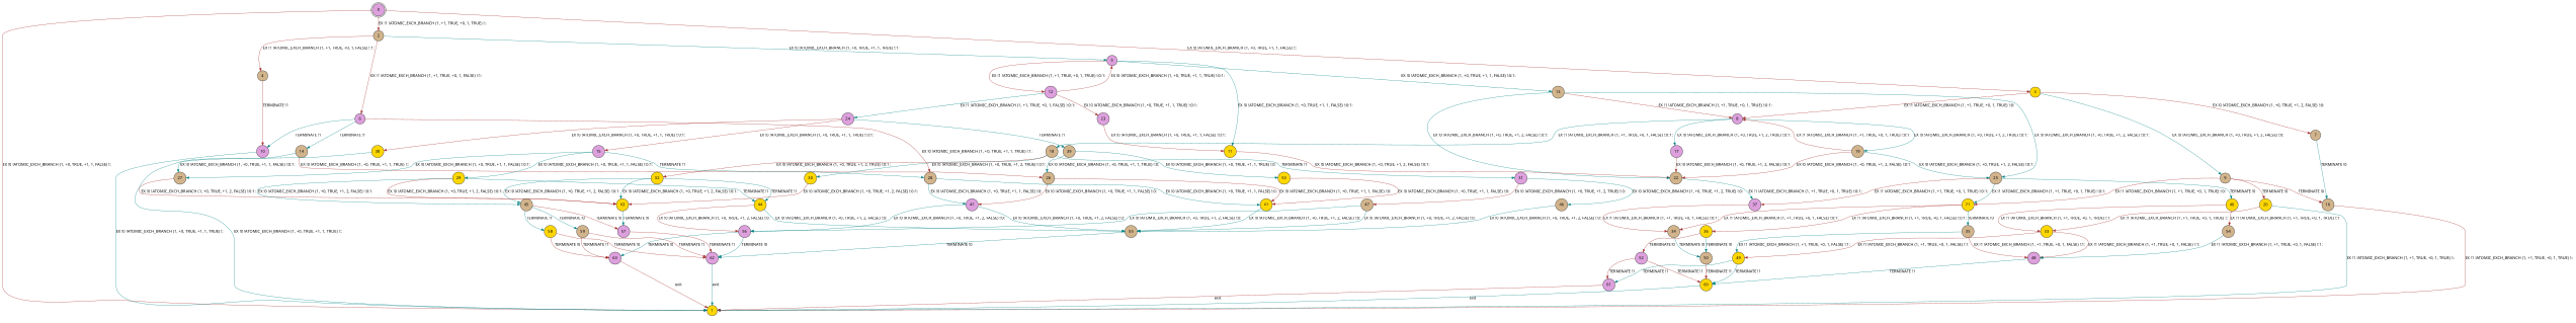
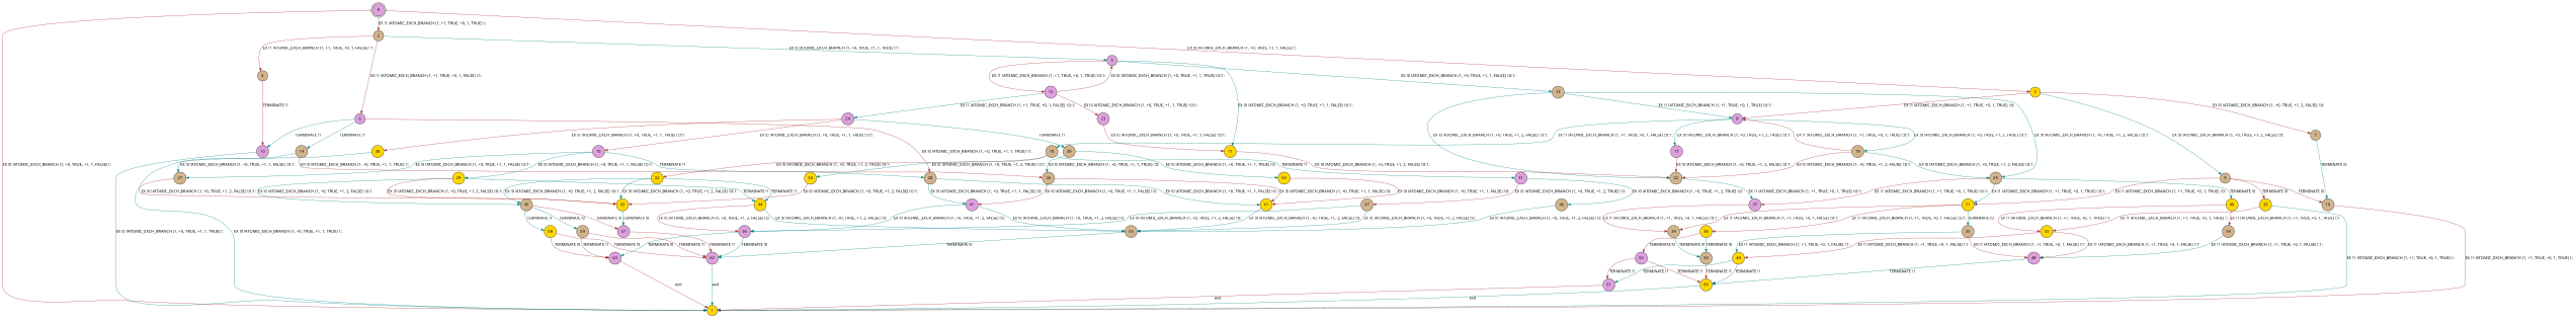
  digraph {
    fontname="Noto Sans"
    node [fillcolor=tan fontname="Noto Sans" shape=circle style=filled]
    edge [color=teal fontname="Noto Sans"]
    0 [fillcolor=plum peripheries=2]
    1 [fillcolor=gold]
    2
    3 [fillcolor=gold]
    4
    5 [fillcolor=plum]
    6 [fillcolor=plum]
    7
    8 [fillcolor=plum]
    9
    10 [fillcolor=plum]
    11 [fillcolor=gold]
    12 [fillcolor=plum]
    13
    14
    28
    16
    17 [fillcolor=plum]
    18
    19
    20 [fillcolor=gold]
    21 [fillcolor=gold]
    22
    23 [fillcolor=plum]
    24 [fillcolor=plum]
    25
    26
    15 [fillcolor=plum]
    27
    29 [fillcolor=gold]
    30 [fillcolor=gold]
    31 [fillcolor=plum]
    32 [fillcolor=gold]
    33 [fillcolor=gold]
    34
    35
    36 [fillcolor=gold]
    37 [fillcolor=plum]
    38 [fillcolor=gold]
    39
    40 [fillcolor=gold]
    41 [fillcolor=gold]
    42 [fillcolor=plum]
    43 [fillcolor=gold]
    44 [fillcolor=gold]
    45
    46
    47
    48 [fillcolor=plum]
    49 [fillcolor=gold]
    50
    52 [fillcolor=plum]
    53 [fillcolor=gold]
    54
    55
    56 [fillcolor=plum]
    57 [fillcolor=plum]
    58 [fillcolor=gold]
    59
    60 [fillcolor=gold]
    61 [fillcolor=plum]
    62 [fillcolor=plum]
    63 [fillcolor=plum]
    0 -> 1 [color=brown label="EX !0 !ATOMIC_EXCH_BRANCH (1, +0, TRUE, +1, 1, FALSE) !::"]
    0 -> 2 [color=brown label="EX !1 !ATOMIC_EXCH_BRANCH (1, +1, TRUE, +0, 1, TRUE) !::"]
    0 -> 3 [color=brown label="EX !0 !ATOMIC_EXCH_BRANCH (1, +0, TRUE, +1, 1, FALSE) !::"]
    2 -> 4 [color=brown label="EX !1 !ATOMIC_EXCH_BRANCH (1, +1, TRUE, +0, 1, FALSE) !:1:"]
    2 -> 5 [label="EX !0 !ATOMIC_EXCH_BRANCH (1, +0, TRUE, +1, 1, TRUE) !:1:"]
    2 -> 6 [color=brown label="EX !1 !ATOMIC_EXCH_BRANCH (1, +1, TRUE, +0, 1, FALSE) !:1:"]
    3 -> 7 [color=brown label="EX !0 !ATOMIC_EXCH_BRANCH (1, +0, TRUE, +1, 2, FALSE) !:0:"]
    3 -> 8 [color=brown label="EX !1 !ATOMIC_EXCH_BRANCH (1, +1, TRUE, +0, 1, TRUE) !:0:"]
    3 -> 9 [label="EX !0 !ATOMIC_EXCH_BRANCH (1, +0, TRUE, +1, 2, FALSE) !:0:"]
    4 -> 10 [color=brown label="TERMINATE !1"]
    5 -> 11 [label="EX !0 !ATOMIC_EXCH_BRANCH (1, +0, TRUE, +1, 1, FALSE) !:0:1:"]
    5 -> 12 [color=brown label="EX !1 !ATOMIC_EXCH_BRANCH (1, +1, TRUE, +0, 1, TRUE) !:0:1:"]
    5 -> 13 [label="EX !0 !ATOMIC_EXCH_BRANCH (1, +0, TRUE, +1, 1, FALSE) !:0:1:"]
    6 -> 10 [label="TERMINATE !1"]
    6 -> 14 [label="TERMINATE !1"]
    6 -> 28 [color=brown label="EX !0 !ATOMIC_EXCH_BRANCH (1, +0, TRUE, +1, 1, TRUE) !:1:"]
    7 -> 16 [label="TERMINATE !0"]
    8 -> 17 [label="EX !0 !ATOMIC_EXCH_BRANCH (1, +0, TRUE, +1, 2, TRUE) !:0:1:"]
    8 -> 18 [label="EX !1 !ATOMIC_EXCH_BRANCH (1, +1, TRUE, +0, 1, FALSE) !:0:1:"]
    8 -> 19 [label="EX !0 !ATOMIC_EXCH_BRANCH (1, +0, TRUE, +1, 2, TRUE) !:0:1:"]
    9 -> 16 [color=brown label="TERMINATE !0"]
    9 -> 20 [color=brown label="TERMINATE !0"]
    9 -> 21 [color=brown label="EX !1 !ATOMIC_EXCH_BRANCH (1, +1, TRUE, +0, 1, TRUE) !:0:"]
    10 -> 1 [label="EX !0 !ATOMIC_EXCH_BRANCH (1, +0, TRUE, +1, 1, TRUE) !::"]
    11 -> 22 [color=brown label="EX !0 !ATOMIC_EXCH_BRANCH (1, +0, TRUE, +1, 2, FALSE) !:0:1:"]
    12 -> 5 [color=brown label="EX !0 !ATOMIC_EXCH_BRANCH (1, +0, TRUE, +1, 1, TRUE) !:0:1:"]
    12 -> 23 [color=brown label="EX !0 !ATOMIC_EXCH_BRANCH (1, +0, TRUE, +1, 1, TRUE) !:0:1:"]
    12 -> 24 [label="EX !1 !ATOMIC_EXCH_BRANCH (1, +1, TRUE, +0, 1, FALSE) !:0:1:"]
-   13 -> 8 [color=brown label="EX !1 !ATOMIC_EXCH_BRANCH (1, +1, TRUE, +0, 1, TRUE) !:0:1:"]
+   13 -> 8 [label="EX !1 !ATOMIC_EXCH_BRANCH (1, +1, TRUE, +0, 1, TRUE) !:0:1:"]
    13 -> 22 [label="EX !0 !ATOMIC_EXCH_BRANCH (1, +0, TRUE, +1, 2, FALSE) !:0:1:"]
    13 -> 25 [label="EX !0 !ATOMIC_EXCH_BRANCH (1, +0, TRUE, +1, 2, FALSE) !:0:1:"]
    14 -> 1 [label="EX !0 !ATOMIC_EXCH_BRANCH (1, +0, TRUE, +1, 1, TRUE) !::"]
    14 -> 26 [color=brown label="EX !0 !ATOMIC_EXCH_BRANCH (1, +0, TRUE, +1, 1, TRUE) !::"]
    28 -> 41 [label="EX !0 !ATOMIC_EXCH_BRANCH (1, +0, TRUE, +1, 1, FALSE) !:0:"]
    28 -> 42 [label="EX !0 !ATOMIC_EXCH_BRANCH (1, +0, TRUE, +1, 1, FALSE) !:0:"]
    16 -> 1 [color=brown label="EX !1 !ATOMIC_EXCH_BRANCH (1, +1, TRUE, +0, 1, TRUE) !::"]
    17 -> 22 [color=brown label="EX !0 !ATOMIC_EXCH_BRANCH (1, +0, TRUE, +1, 2, FALSE) !:0:1:"]
    18 -> 30 [label="EX !0 !ATOMIC_EXCH_BRANCH (1, +0, TRUE, +1, 2, TRUE) !:0:1:"]
    18 -> 31 [label="TERMINATE !1"]
    18 -> 32 [color=brown label="EX !0 !ATOMIC_EXCH_BRANCH (1, +0, TRUE, +1, 2, TRUE) !:0:1:"]
    19 -> 8 [color=brown label="EX !1 !ATOMIC_EXCH_BRANCH (1, +1, TRUE, +0, 1, TRUE) !:0:1:"]
    19 -> 22 [color=brown label="EX !0 !ATOMIC_EXCH_BRANCH (1, +0, TRUE, +1, 2, FALSE) !:0:1:"]
    19 -> 25 [label="EX !0 !ATOMIC_EXCH_BRANCH (1, +0, TRUE, +1, 2, FALSE) !:0:1:"]
    20 -> 1 [label="EX !1 !ATOMIC_EXCH_BRANCH (1, +1, TRUE, +0, 1, TRUE) !::"]
    20 -> 33 [color=brown label="EX !1 !ATOMIC_EXCH_BRANCH (1, +1, TRUE, +0, 1, TRUE) !::"]
    21 -> 34 [color=brown label="EX !1 !ATOMIC_EXCH_BRANCH (1, +1, TRUE, +0, 1, FALSE) !:0:1:"]
    21 -> 35 [label="TERMINATE !0"]
    21 -> 36 [color=brown label="EX !1 !ATOMIC_EXCH_BRANCH (1, +1, TRUE, +0, 1, FALSE) !:0:1:"]
    22 -> 37 [label="EX !1 !ATOMIC_EXCH_BRANCH (1, +1, TRUE, +0, 1, TRUE) !:0:1:"]
    23 -> 11 [color=brown label="EX !0 !ATOMIC_EXCH_BRANCH (1, +0, TRUE, +1, 1, FALSE) !:0:1:"]
    24 -> 15 [color=brown label="EX !0 !ATOMIC_EXCH_BRANCH (1, +0, TRUE, +1, 1, TRUE) !:0:1:"]
    24 -> 38 [color=brown label="EX !0 !ATOMIC_EXCH_BRANCH (1, +0, TRUE, +1, 1, TRUE) !:0:1:"]
    24 -> 39 [label="TERMINATE !1"]
    25 -> 21 [label="EX !1 !ATOMIC_EXCH_BRANCH (1, +1, TRUE, +0, 1, TRUE) !:0:1:"]
    25 -> 37 [color=brown label="EX !1 !ATOMIC_EXCH_BRANCH (1, +1, TRUE, +0, 1, TRUE) !:0:1:"]
    25 -> 40 [label="TERMINATE !0"]
    26 -> 41 [color=brown label="EX !0 !ATOMIC_EXCH_BRANCH (1, +0, TRUE, +1, 1, FALSE) !:0:"]
    26 -> 42 [color=brown label="EX !0 !ATOMIC_EXCH_BRANCH (1, +0, TRUE, +1, 1, FALSE) !:0:"]
    15 -> 28 [label="TERMINATE !1"]
    15 -> 27 [label="EX !0 !ATOMIC_EXCH_BRANCH (1, +0, TRUE, +1, 1, FALSE) !:0:1:"]
    15 -> 29 [label="EX !0 !ATOMIC_EXCH_BRANCH (1, +0, TRUE, +1, 1, FALSE) !:0:1:"]
    27 -> 43 [color=brown label="EX !0 !ATOMIC_EXCH_BRANCH (1, +0, TRUE, +1, 2, FALSE) !:0:1:"]
    29 -> 43 [color=brown label="EX !0 !ATOMIC_EXCH_BRANCH (1, +0, TRUE, +1, 2, FALSE) !:0:1:"]
    29 -> 44 [label="TERMINATE !1"]
    29 -> 45 [label="EX !0 !ATOMIC_EXCH_BRANCH (1, +0, TRUE, +1, 2, FALSE) !:0:1:"]
    30 -> 43 [color=brown label="EX !0 !ATOMIC_EXCH_BRANCH (1, +0, TRUE, +1, 2, FALSE) !:0:1:"]
    31 -> 46 [label="EX !0 !ATOMIC_EXCH_BRANCH (1, +0, TRUE, +1, 2, TRUE) !:0:"]
    31 -> 47 [color=brown label="EX !0 !ATOMIC_EXCH_BRANCH (1, +0, TRUE, +1, 2, TRUE) !:0:"]
    32 -> 43 [label="EX !0 !ATOMIC_EXCH_BRANCH (1, +0, TRUE, +1, 2, FALSE) !:0:1:"]
    32 -> 44 [label="TERMINATE !1"]
    32 -> 45 [label="EX !0 !ATOMIC_EXCH_BRANCH (1, +0, TRUE, +1, 2, FALSE) !:0:1:"]
    33 -> 48 [color=brown label="EX !1 !ATOMIC_EXCH_BRANCH (1, +1, TRUE, +0, 1, FALSE) !:1:"]
    33 -> 49 [color=brown label="EX !1 !ATOMIC_EXCH_BRANCH (1, +1, TRUE, +0, 1, FALSE) !:1:"]
    34 -> 50 [label="TERMINATE !0"]
    35 -> 48 [color=brown label="EX !1 !ATOMIC_EXCH_BRANCH (1, +1, TRUE, +0, 1, FALSE) !:1:"]
    35 -> 49 [label="EX !1 !ATOMIC_EXCH_BRANCH (1, +1, TRUE, +0, 1, FALSE) !:1:"]
    36 -> 50 [label="TERMINATE !0"]
    36 -> 52 [color=brown label="TERMINATE !0"]
    37 -> 34 [color=brown label="EX !1 !ATOMIC_EXCH_BRANCH (1, +1, TRUE, +0, 1, FALSE) !:0:1:"]
    38 -> 27 [label="EX !0 !ATOMIC_EXCH_BRANCH (1, +0, TRUE, +1, 1, FALSE) !:0:1:"]
    39 -> 26 [label="EX !0 !ATOMIC_EXCH_BRANCH (1, +0, TRUE, +1, 1, TRUE) !:0:"]
    39 -> 53 [label="EX !0 !ATOMIC_EXCH_BRANCH (1, +0, TRUE, +1, 1, TRUE) !:0:"]
    40 -> 33 [color=brown label="EX !1 !ATOMIC_EXCH_BRANCH (1, +1, TRUE, +0, 1, TRUE) !:1:"]
    40 -> 54 [color=brown label="EX !1 !ATOMIC_EXCH_BRANCH (1, +1, TRUE, +0, 1, TRUE) !:1:"]
    41 -> 55 [label="EX !0 !ATOMIC_EXCH_BRANCH (1, +0, TRUE, +1, 2, FALSE) !:0:"]
    42 -> 55 [label="EX !0 !ATOMIC_EXCH_BRANCH (1, +0, TRUE, +1, 2, FALSE) !:0:"]
    42 -> 56 [label="EX !0 !ATOMIC_EXCH_BRANCH (1, +0, TRUE, +1, 2, FALSE) !:0:"]
    43 -> 57 [label="TERMINATE !0"]
    44 -> 55 [label="EX !0 !ATOMIC_EXCH_BRANCH (1, +0, TRUE, +1, 2, FALSE) !:0:"]
    44 -> 56 [color=brown label="EX !0 !ATOMIC_EXCH_BRANCH (1, +0, TRUE, +1, 2, FALSE) !:0:"]
    45 -> 57 [color=brown label="TERMINATE !0"]
    45 -> 58 [label="TERMINATE !1"]
    45 -> 59 [label="TERMINATE !0"]
    46 -> 55 [label="EX !0 !ATOMIC_EXCH_BRANCH (1, +0, TRUE, +1, 2, FALSE) !:0:"]
    47 -> 55 [label="EX !0 !ATOMIC_EXCH_BRANCH (1, +0, TRUE, +1, 2, FALSE) !:0:"]
    47 -> 56 [label="EX !0 !ATOMIC_EXCH_BRANCH (1, +0, TRUE, +1, 2, FALSE) !:0:"]
    48 -> 60 [label="TERMINATE !1"]
    49 -> 60 [label="TERMINATE !1"]
    49 -> 61 [label="TERMINATE !1"]
    50 -> 60 [color=brown label="TERMINATE !1"]
    52 -> 60 [color=brown label="TERMINATE !1"]
    52 -> 61 [color=brown label="TERMINATE !1"]
    53 -> 41 [color=brown label="EX !0 !ATOMIC_EXCH_BRANCH (1, +0, TRUE, +1, 1, FALSE) !:0:"]
    54 -> 48 [label="EX !1 !ATOMIC_EXCH_BRANCH (1, +1, TRUE, +0, 1, FALSE) !:1:"]
    55 -> 62 [label="TERMINATE !0"]
    56 -> 62 [label="TERMINATE !0"]
    56 -> 63 [label="TERMINATE !0"]
    57 -> 62 [color=brown label="TERMINATE !1"]
    58 -> 62 [color=brown label="TERMINATE !0"]
    58 -> 63 [color=brown label="TERMINATE !0"]
    59 -> 62 [color=brown label="TERMINATE !1"]
    59 -> 63 [color=brown label="TERMINATE !1"]
    60 -> 1 [label=exit]
    61 -> 1 [color=brown label=exit]
    62 -> 1 [label=exit]
    63 -> 1 [color=brown label=exit]
  }
